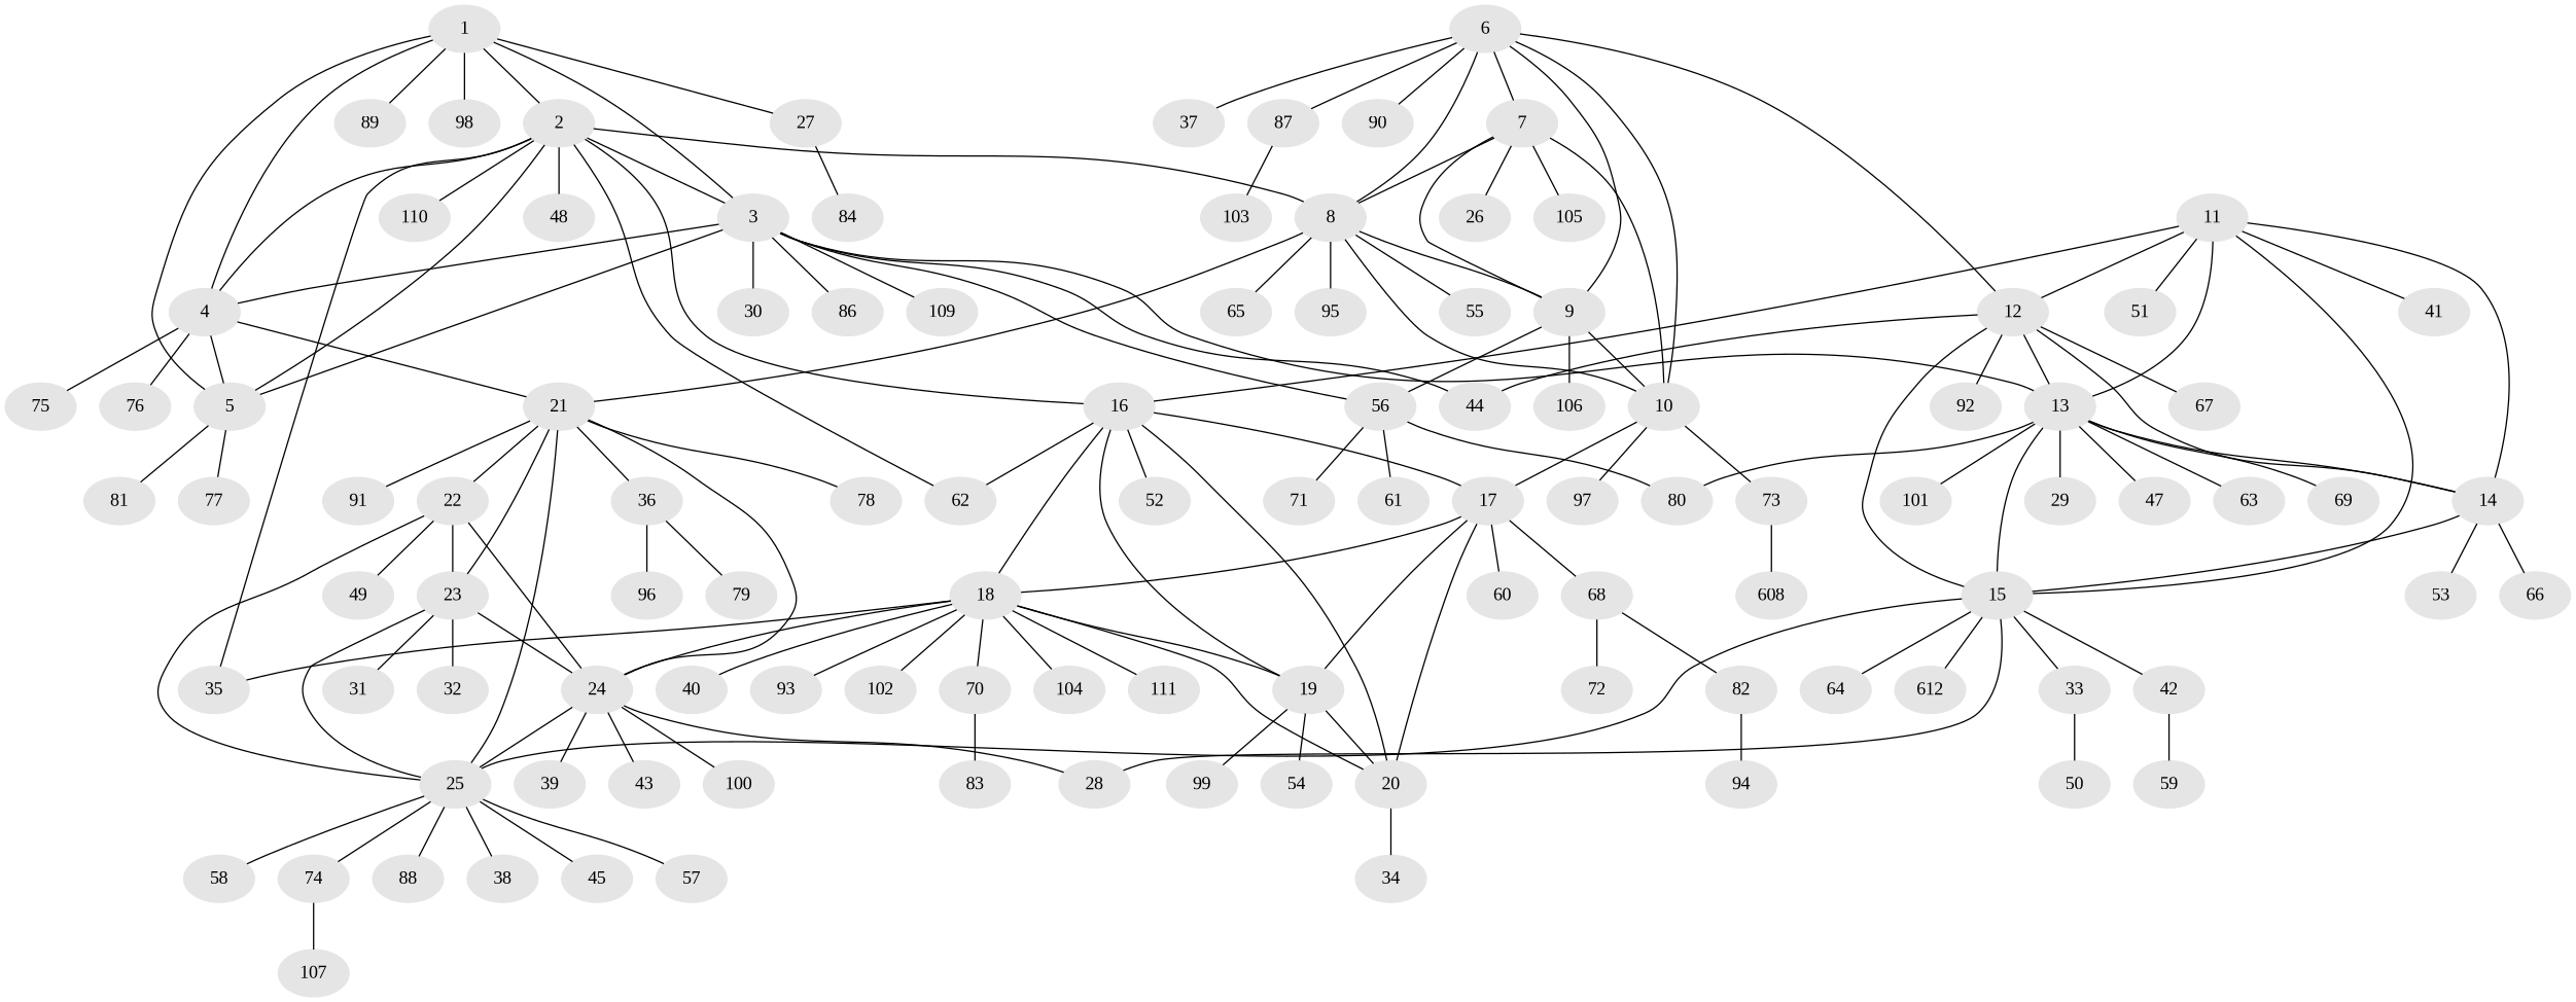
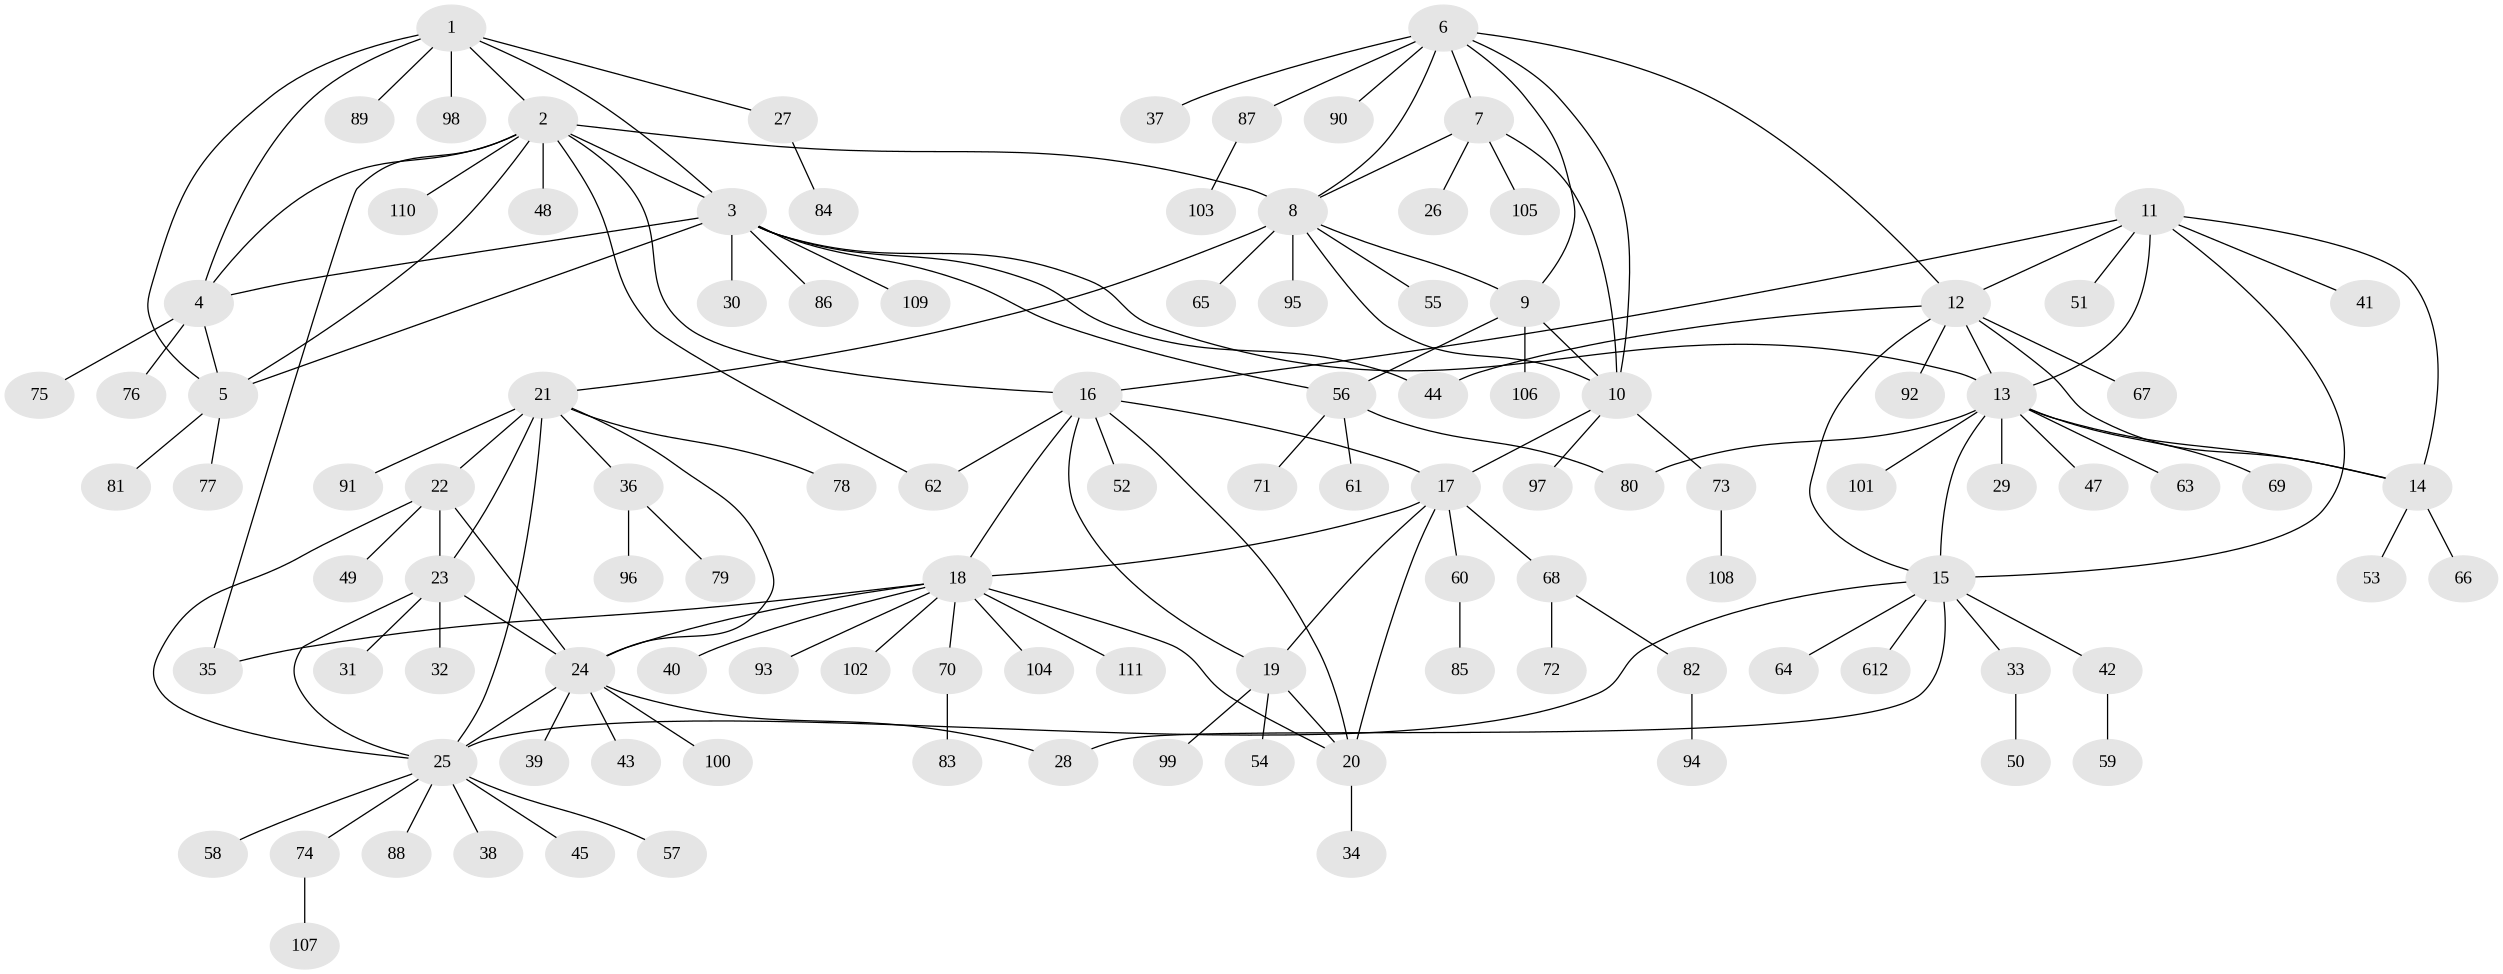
  graph {
    fontname="Liberation Serif"
    node [color=gray90 fontname="Liberation Serif" style=filled]
    edge [fontname="Liberation Serif"]
    1
    2
    3
    4
    5
    27
    89
    98
    8
    16
    35
    48
    62
    110
    13
    30
    44
    56
    86
    109
    21
    75
    76
    77
    81
    84
    9
    10
    55
    65
    95
    17
    18
    19
    20
    52
    14
    15
    29
    47
    63
    69
    80
    101
    61
    71
    25
    24
    22
    23
    36
    78
    91
    6
    7
    12
    37
    87
    90
    26
    105
    106
    73
    97
    67
    92
    103
    60
    68
-   108 [label=608]
+   108
    11
    41
    51
    53
    66
    28
    33
    42
    64
    n80 [label=612]
    38
    45
    57
    58
    74
    88
    50
    59
    40
    70
    93
    102
    104
    111
    54
    99
    34
+   85
    72
    82
    39
    43
    100
    83
    49
    31
    32
    79
    96
    107
    94
    1 -- 2
    1 -- 3
    1 -- 4
    1 -- 5
    1 -- 27
    1 -- 89
    1 -- 98
    2 -- 3
    2 -- 4
    2 -- 5
    2 -- 8
    2 -- 16
    2 -- 35
    2 -- 48
    2 -- 62
    2 -- 110
    3 -- 4
    3 -- 5
    3 -- 13
    3 -- 30
    3 -- 44
    3 -- 56
    3 -- 86
    3 -- 109
    4 -- 5
-   4 -- 21
    4 -- 75
    4 -- 76
    5 -- 77
    5 -- 81
    27 -- 84
    8 -- 21
    8 -- 9
    8 -- 10
    8 -- 55
    8 -- 65
    8 -- 95
    16 -- 62
    16 -- 17
    16 -- 18
    16 -- 19
    16 -- 20
    16 -- 52
    13 -- 14
    13 -- 15
    13 -- 29
    13 -- 47
    13 -- 63
    13 -- 69
    13 -- 80
    13 -- 101
    56 -- 80
    56 -- 61
    56 -- 71
    21 -- 25
    21 -- 24
    21 -- 22
    21 -- 23
    21 -- 36
    21 -- 78
    21 -- 91
    9 -- 56
    9 -- 10
    9 -- 106
    10 -- 17
    10 -- 73
    10 -- 97
    17 -- 18
    17 -- 19
    17 -- 20
    17 -- 60
    17 -- 68
    18 -- 35
-   18 -- 19
    18 -- 20
    18 -- 24
    18 -- 40
    18 -- 70
    18 -- 93
    18 -- 102
    18 -- 104
    18 -- 111
    19 -- 20
    19 -- 54
    19 -- 99
    20 -- 34
-   14 -- 15
    14 -- 53
    14 -- 66
    15 -- 25
    15 -- 28
    15 -- 33
    15 -- 42
    15 -- 64
    15 -- n80
    25 -- 38
    25 -- 45
    25 -- 57
    25 -- 58
    25 -- 74
    25 -- 88
    24 -- 25
    24 -- 28
    24 -- 39
    24 -- 43
    24 -- 100
    22 -- 25
    22 -- 24
    22 -- 23
    22 -- 49
    23 -- 25
    23 -- 24
    23 -- 31
    23 -- 32
    36 -- 79
    36 -- 96
    6 -- 8
    6 -- 9
    6 -- 10
    6 -- 7
    6 -- 12
    6 -- 37
    6 -- 87
    6 -- 90
    7 -- 8
-   7 -- 9
    7 -- 10
    7 -- 26
    7 -- 105
    12 -- 13
    12 -- 44
    12 -- 14
    12 -- 15
    12 -- 67
    12 -- 92
    87 -- 103
    73 -- 108
+   60 -- 85
    68 -- 72
    68 -- 82
    11 -- 16
    11 -- 13
    11 -- 14
    11 -- 15
    11 -- 12
    11 -- 41
    11 -- 51
    33 -- 50
    42 -- 59
    74 -- 107
    70 -- 83
    82 -- 94
  }
